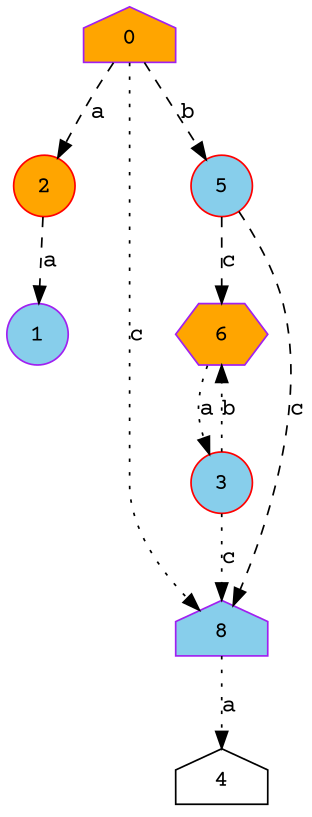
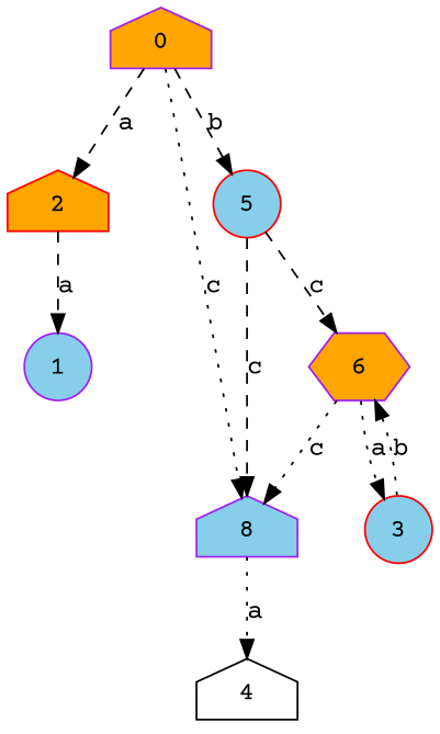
  strict digraph {
    fontname="Courier Prime"
    node [color=purple fillcolor=skyblue fontname="Courier Prime" shape=house style=filled]
    edge [fontname="Courier Prime" style=dashed]
    1 [shape=circle]
-   2 [color=red fillcolor=orange shape=circle]
+   2 [color=red fillcolor=orange]
    3 [color=red shape=circle]
    6 [fillcolor=orange shape=hexagon]
    8
    4 [color=black fillcolor=white]
    5 [color=red shape=circle]
    0 [fillcolor=orange]
    2 -> 1 [label=a]
    3 -> 6 [label=b style=dotted]
-   3 -> 8 [label=c style=dotted]
+   6 -> 8 [label=c style=dotted]
    6 -> 3 [label=a style=dotted]
    8 -> 4 [label=a style=dotted]
    5 -> 6 [label=c]
    5 -> 8 [label=c]
    0 -> 2 [label=a]
    0 -> 8 [label=c style=dotted]
    0 -> 5 [label=b]
  }
